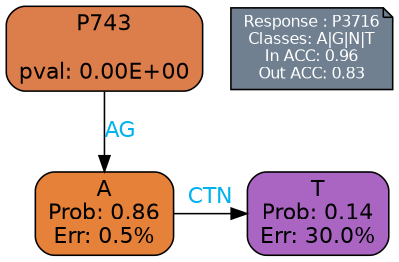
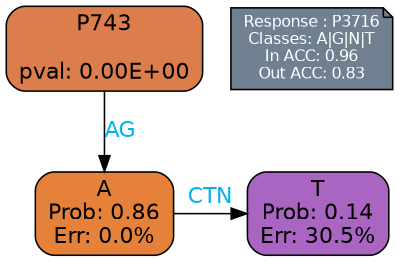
  digraph {
    ranksep=equally
    splines=polylines
    node [color=black fontname=helvetica shape=box style="filled, rounded"]
    edge [fontcolor=deepskyblue2 fontname=helvetica]
-   n1 [fillcolor="#e58139" label="A\nProb: 0.86\nErr: 0.5%"]
-   n2 [fillcolor="#aa65c2" label="T\nProb: 0.14\nErr: 30.0%"]
+   n1 [fillcolor="#e58139" label="A\nProb: 0.86\nErr: 0.0%"]
+   n2 [fillcolor="#aa65c2" label="T\nProb: 0.14\nErr: 30.5%"]
    n3 [align=left fillcolor=slategray fontcolor=white fontsize=10 label="Response : P3716\nClasses: A|G|N|T\nIn ACC: 0.96\nOut ACC: 0.83\n" shape=note style=filled]
    n4 [fillcolor="#dc7d4c" label="P743\n\npval: 0.00E+00"]
    subgraph sub_1 {
      rank=same
      n1
      n2
    }
    subgraph sub_2 {
      rank=same
      n3
      n4
    }
    n1 -> n2 [label=CTN]
    n4 -> n1 [label=AG]
  }
